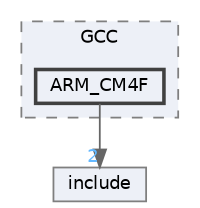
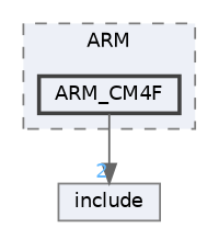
  digraph {
    compound=true
    node [fillcolor="#edf0f7" fontname=Helvetica fontsize=10 shape=box]
    n1 [color=grey25 height=0.2 label=ARM_CM4F style="filled,bold" width=0.4]
    n2 [color=grey50 height=0.2 label=include style=filled width=0.4]
    subgraph cluster_1 {
      bgcolor="#edf0f7"
      fontname=Helvetica
      fontsize=10
-     label=GCC
+     label=ARM
      pencolor=grey50
      style="filled,dashed"
      n1
    }
    n1 -> n2 [color=gray40 fontcolor=steelblue1 fontname=Helvetica fontsize=10 headlabel=2 labeldistance=1.5 labelfontname=Helvetica labelfontsize=10]
  }
